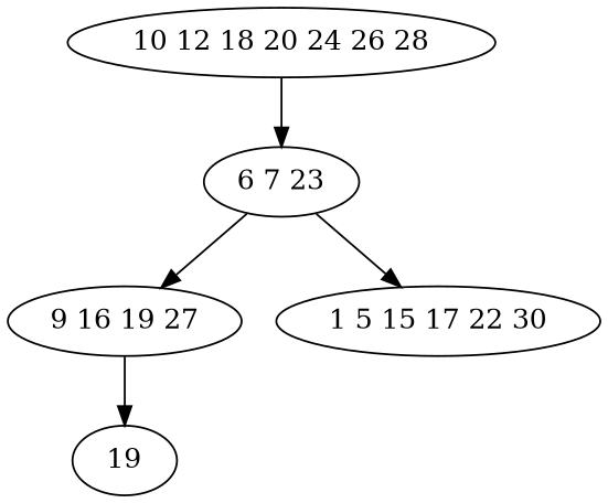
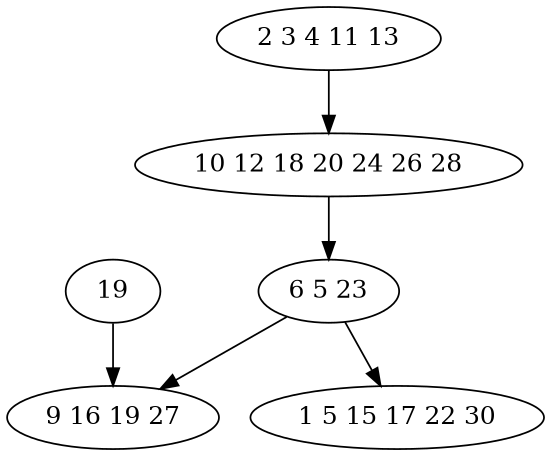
  digraph {
+   n1 [label="2 3 4 11 13"]
    n2 [label="10 12 18 20 24 26 28"]
    n3 [label="9 16 19 27"]
    n4 [label=19]
-   n5 [label="6 7 23"]
+   n5 [label="6 5 23"]
    n6 [label="1 5 15 17 22 30"]
+   n1 -> n2
    n2 -> n5
-   n3 -> n4
+   n4 -> n3
    n5 -> n3
    n5 -> n6
  }
